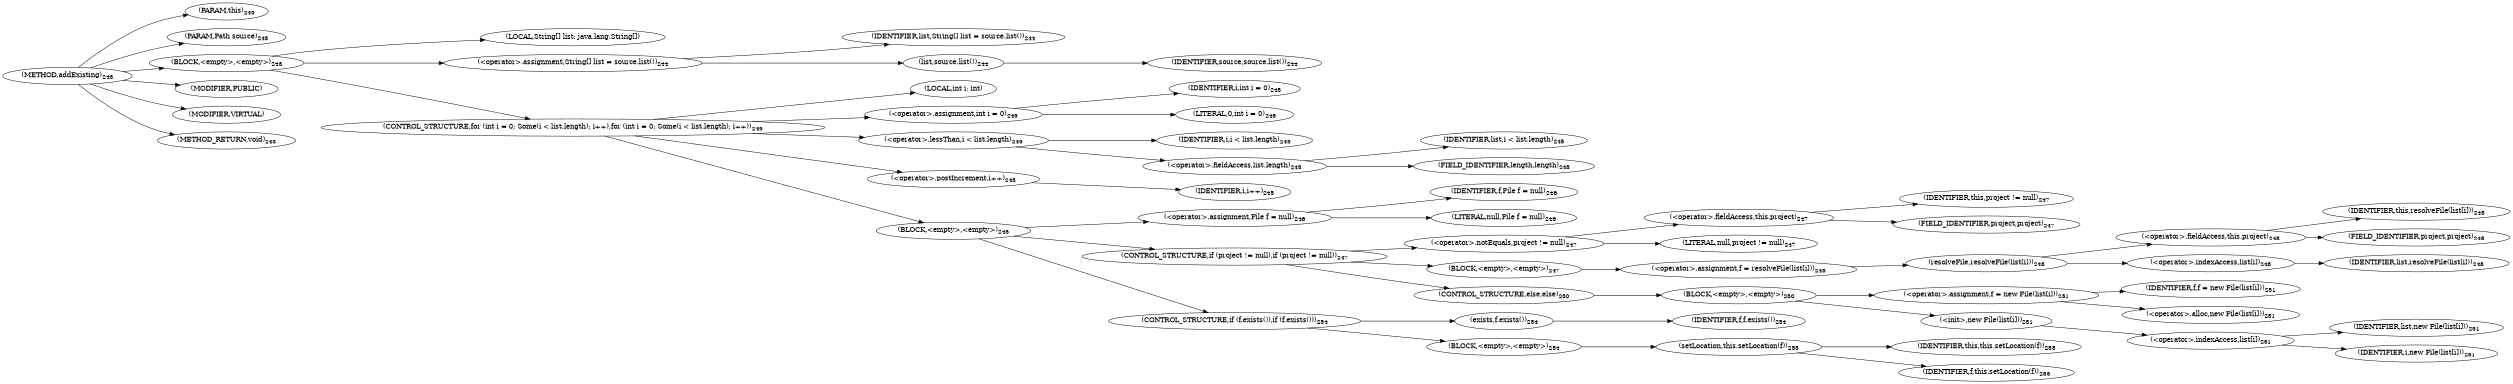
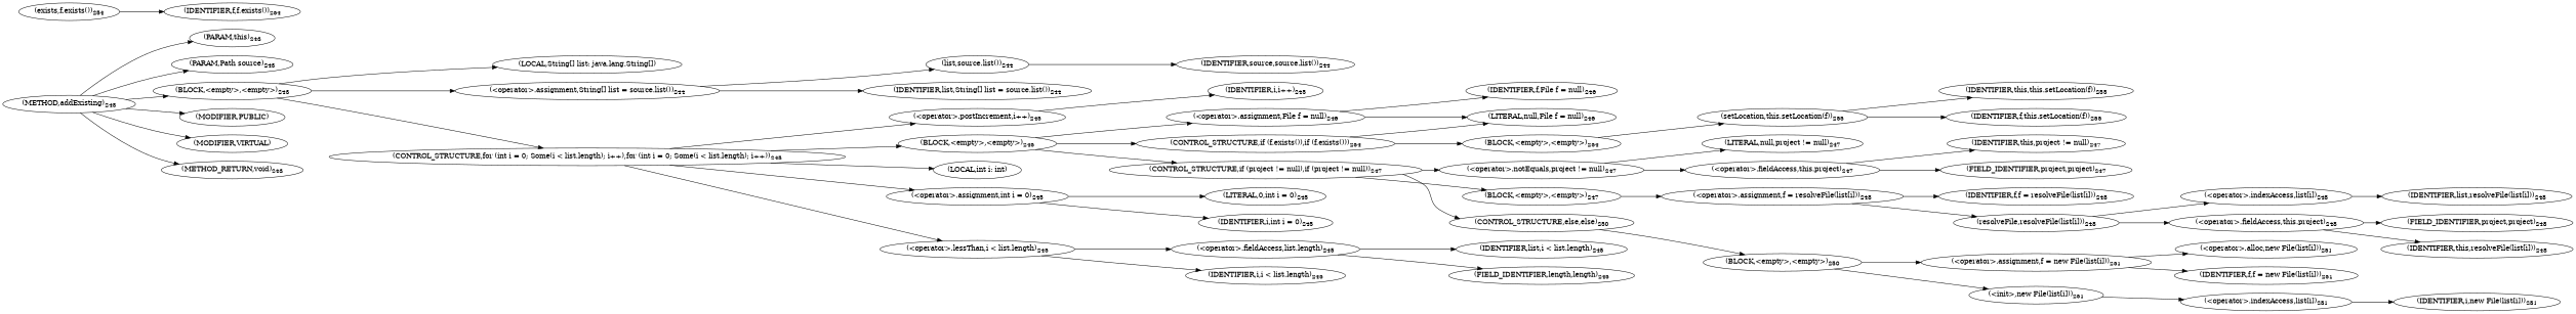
  digraph {
    rankdir=LR
    n1 [label=<(METHOD,addExisting)<SUB>243</SUB>>]
    n2 [label=<(PARAM,this)<SUB>243</SUB>>]
    n3 [label=<(PARAM,Path source)<SUB>243</SUB>>]
    n4 [label=<(BLOCK,&lt;empty&gt;,&lt;empty&gt;)<SUB>243</SUB>>]
    n5 [label=<(MODIFIER,PUBLIC)>]
    n6 [label=<(MODIFIER,VIRTUAL)>]
    n7 [label=<(METHOD_RETURN,void)<SUB>243</SUB>>]
    n8 [label=<(LOCAL,String[] list: java.lang.String[])>]
    n9 [label=<(&lt;operator&gt;.assignment,String[] list = source.list())<SUB>244</SUB>>]
    n10 [label=<(CONTROL_STRUCTURE,for (int i = 0; Some(i &lt; list.length); i++),for (int i = 0; Some(i &lt; list.length); i++))<SUB>245</SUB>>]
    n11 [label=<(IDENTIFIER,list,String[] list = source.list())<SUB>244</SUB>>]
    n12 [label=<(list,source.list())<SUB>244</SUB>>]
    n13 [label=<(LOCAL,int i: int)>]
    n14 [label=<(&lt;operator&gt;.assignment,int i = 0)<SUB>245</SUB>>]
    n15 [label=<(&lt;operator&gt;.lessThan,i &lt; list.length)<SUB>245</SUB>>]
    n16 [label=<(&lt;operator&gt;.postIncrement,i++)<SUB>245</SUB>>]
    n17 [label=<(BLOCK,&lt;empty&gt;,&lt;empty&gt;)<SUB>245</SUB>>]
    n18 [label=<(IDENTIFIER,source,source.list())<SUB>244</SUB>>]
    n19 [label=<(IDENTIFIER,i,int i = 0)<SUB>245</SUB>>]
    n20 [label=<(LITERAL,0,int i = 0)<SUB>245</SUB>>]
    n21 [label=<(IDENTIFIER,i,i &lt; list.length)<SUB>245</SUB>>]
    n22 [label=<(&lt;operator&gt;.fieldAccess,list.length)<SUB>245</SUB>>]
    n23 [label=<(IDENTIFIER,i,i++)<SUB>245</SUB>>]
    n24 [label=<(&lt;operator&gt;.assignment,File f = null)<SUB>246</SUB>>]
    n25 [label=<(CONTROL_STRUCTURE,if (project != null),if (project != null))<SUB>247</SUB>>]
    n26 [label=<(CONTROL_STRUCTURE,if (f.exists()),if (f.exists()))<SUB>254</SUB>>]
    n27 [label=<(IDENTIFIER,list,i &lt; list.length)<SUB>245</SUB>>]
    n28 [label=<(FIELD_IDENTIFIER,length,length)<SUB>245</SUB>>]
    n29 [label=<(IDENTIFIER,f,File f = null)<SUB>246</SUB>>]
    n30 [label=<(LITERAL,null,File f = null)<SUB>246</SUB>>]
    n31 [label=<(&lt;operator&gt;.notEquals,project != null)<SUB>247</SUB>>]
    n32 [label=<(BLOCK,&lt;empty&gt;,&lt;empty&gt;)<SUB>247</SUB>>]
    n33 [label=<(CONTROL_STRUCTURE,else,else)<SUB>250</SUB>>]
    n34 [label=<(exists,f.exists())<SUB>254</SUB>>]
    n35 [label=<(BLOCK,&lt;empty&gt;,&lt;empty&gt;)<SUB>254</SUB>>]
    n36 [label=<(&lt;operator&gt;.fieldAccess,this.project)<SUB>247</SUB>>]
    n37 [label=<(LITERAL,null,project != null)<SUB>247</SUB>>]
    n38 [label=<(&lt;operator&gt;.assignment,f = resolveFile(list[i]))<SUB>248</SUB>>]
    n39 [label=<(BLOCK,&lt;empty&gt;,&lt;empty&gt;)<SUB>250</SUB>>]
    n40 [label=<(IDENTIFIER,this,project != null)<SUB>247</SUB>>]
    n41 [label=<(FIELD_IDENTIFIER,project,project)<SUB>247</SUB>>]
+   n42 [label=<(IDENTIFIER,f,f = resolveFile(list[i]))<SUB>248</SUB>>]
    n43 [label=<(resolveFile,resolveFile(list[i]))<SUB>248</SUB>>]
    n44 [label=<(&lt;operator&gt;.fieldAccess,this.project)<SUB>248</SUB>>]
    n45 [label=<(&lt;operator&gt;.indexAccess,list[i])<SUB>248</SUB>>]
    n46 [label=<(IDENTIFIER,this,resolveFile(list[i]))<SUB>248</SUB>>]
    n47 [label=<(FIELD_IDENTIFIER,project,project)<SUB>248</SUB>>]
    n48 [label=<(IDENTIFIER,list,resolveFile(list[i]))<SUB>248</SUB>>]
    n49 [label=<(&lt;operator&gt;.assignment,f = new File(list[i]))<SUB>251</SUB>>]
    n50 [label=<(&lt;init&gt;,new File(list[i]))<SUB>251</SUB>>]
    n51 [label=<(IDENTIFIER,f,f = new File(list[i]))<SUB>251</SUB>>]
    n52 [label=<(&lt;operator&gt;.alloc,new File(list[i]))<SUB>251</SUB>>]
    n53 [label=<(&lt;operator&gt;.indexAccess,list[i])<SUB>251</SUB>>]
-   n54 [label=<(IDENTIFIER,list,new File(list[i]))<SUB>251</SUB>>]
    n55 [label=<(IDENTIFIER,i,new File(list[i]))<SUB>251</SUB>>]
    n56 [label=<(IDENTIFIER,f,f.exists())<SUB>254</SUB>>]
    n57 [label=<(setLocation,this.setLocation(f))<SUB>255</SUB>>]
    n58 [label=<(IDENTIFIER,this,this.setLocation(f))<SUB>255</SUB>>]
    n59 [label=<(IDENTIFIER,f,this.setLocation(f))<SUB>255</SUB>>]
    n1 -> n2
    n1 -> n3
    n1 -> n4
    n1 -> n5
    n1 -> n6
    n1 -> n7
    n4 -> n8
    n4 -> n9
    n4 -> n10
    n9 -> n11
    n9 -> n12
    n10 -> n13
    n10 -> n14
    n10 -> n15
    n10 -> n16
    n10 -> n17
    n12 -> n18
    n14 -> n19
    n14 -> n20
    n15 -> n21
    n15 -> n22
    n16 -> n23
    n17 -> n24
    n17 -> n25
    n17 -> n26
    n22 -> n27
    n22 -> n28
    n24 -> n29
    n24 -> n30
    n25 -> n31
    n25 -> n32
    n25 -> n33
-   n26 -> n34
+   n26 -> n30
    n26 -> n35
    n31 -> n36
    n31 -> n37
    n32 -> n38
    n33 -> n39
    n34 -> n56
    n35 -> n57
    n36 -> n40
    n36 -> n41
+   n38 -> n42
    n38 -> n43
    n39 -> n49
    n39 -> n50
    n43 -> n44
    n43 -> n45
    n44 -> n46
    n44 -> n47
    n45 -> n48
    n49 -> n51
    n49 -> n52
    n50 -> n53
-   n53 -> n54
    n53 -> n55
    n57 -> n58
    n57 -> n59
  }
